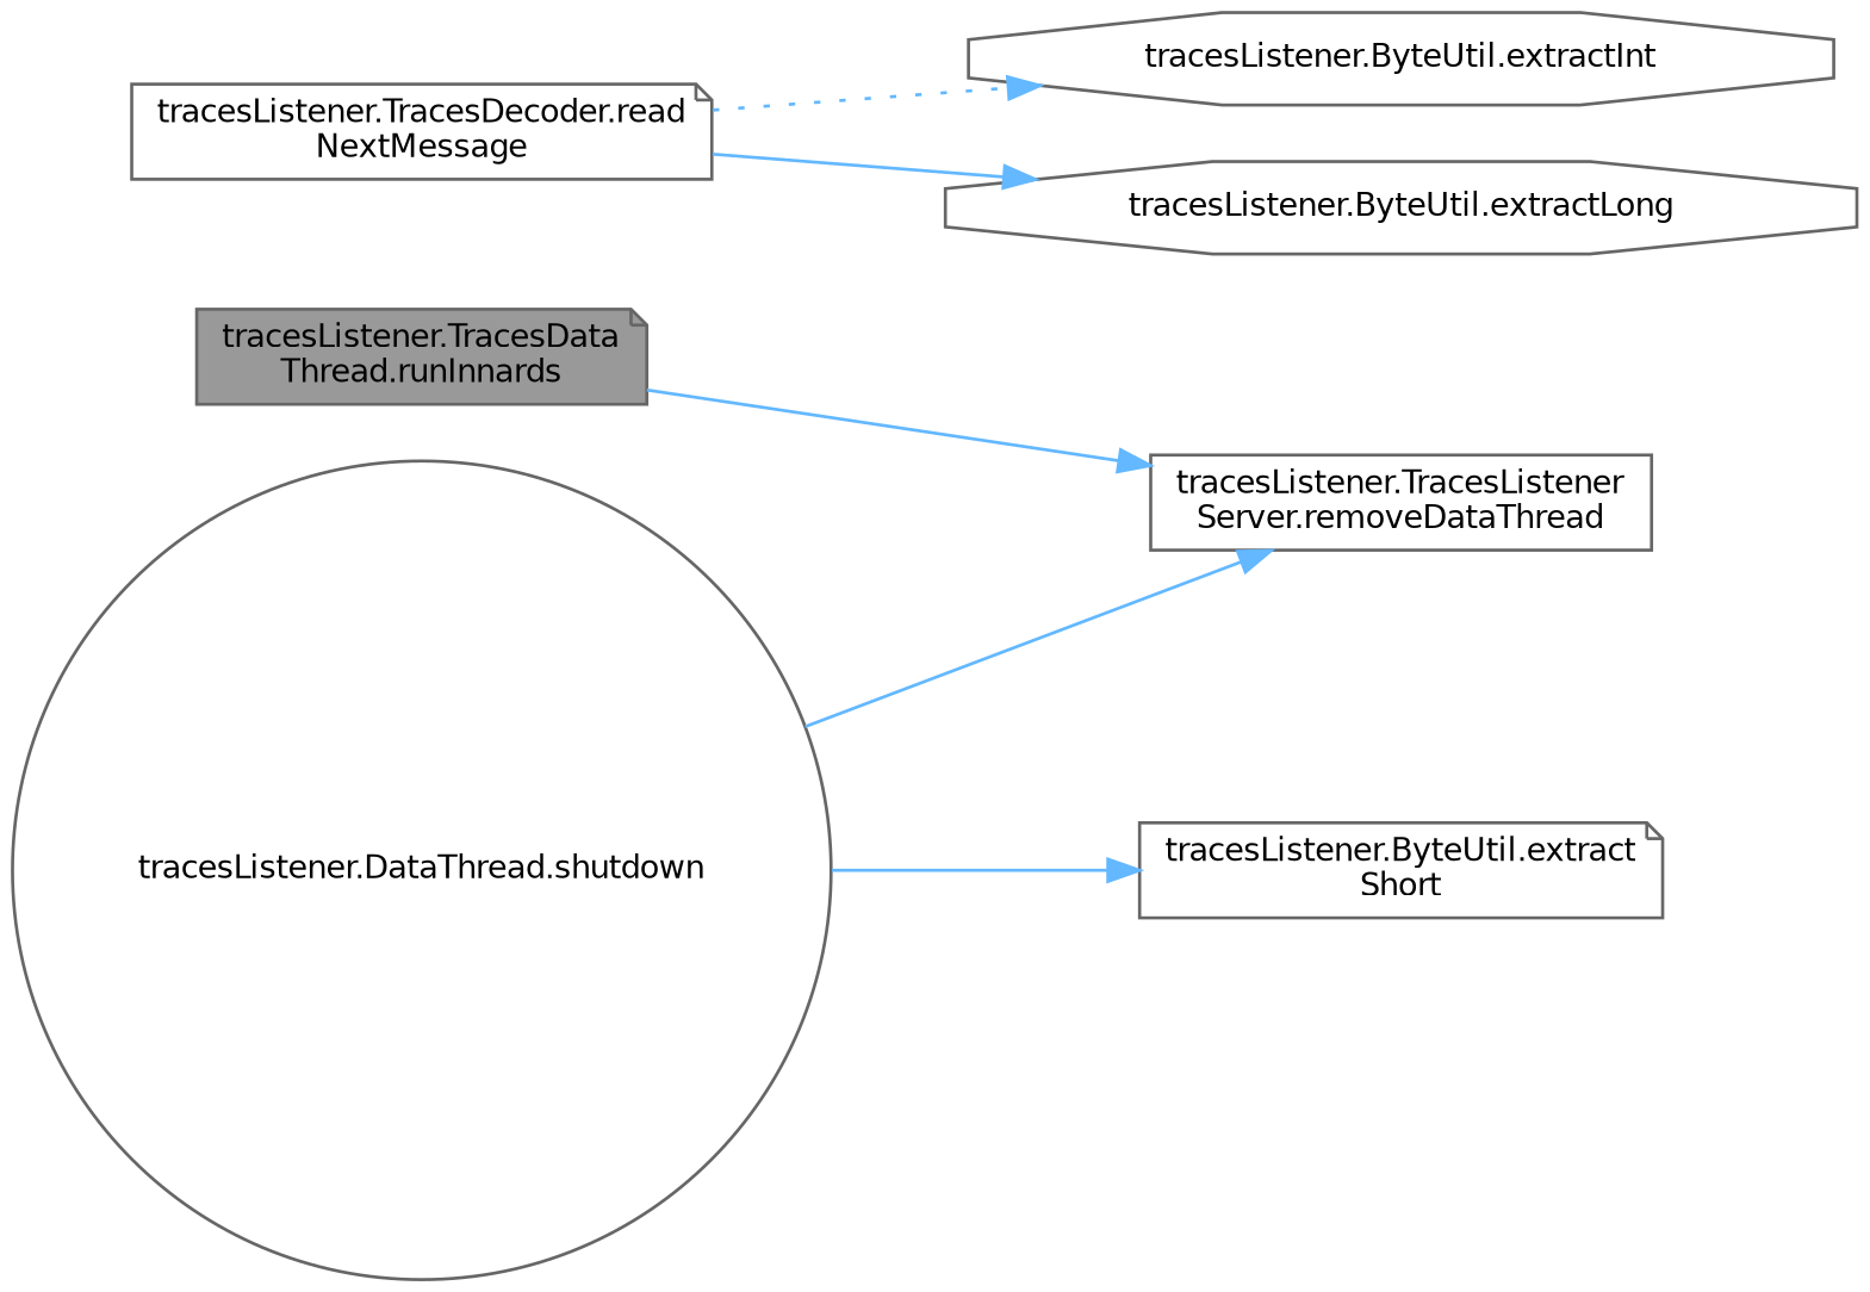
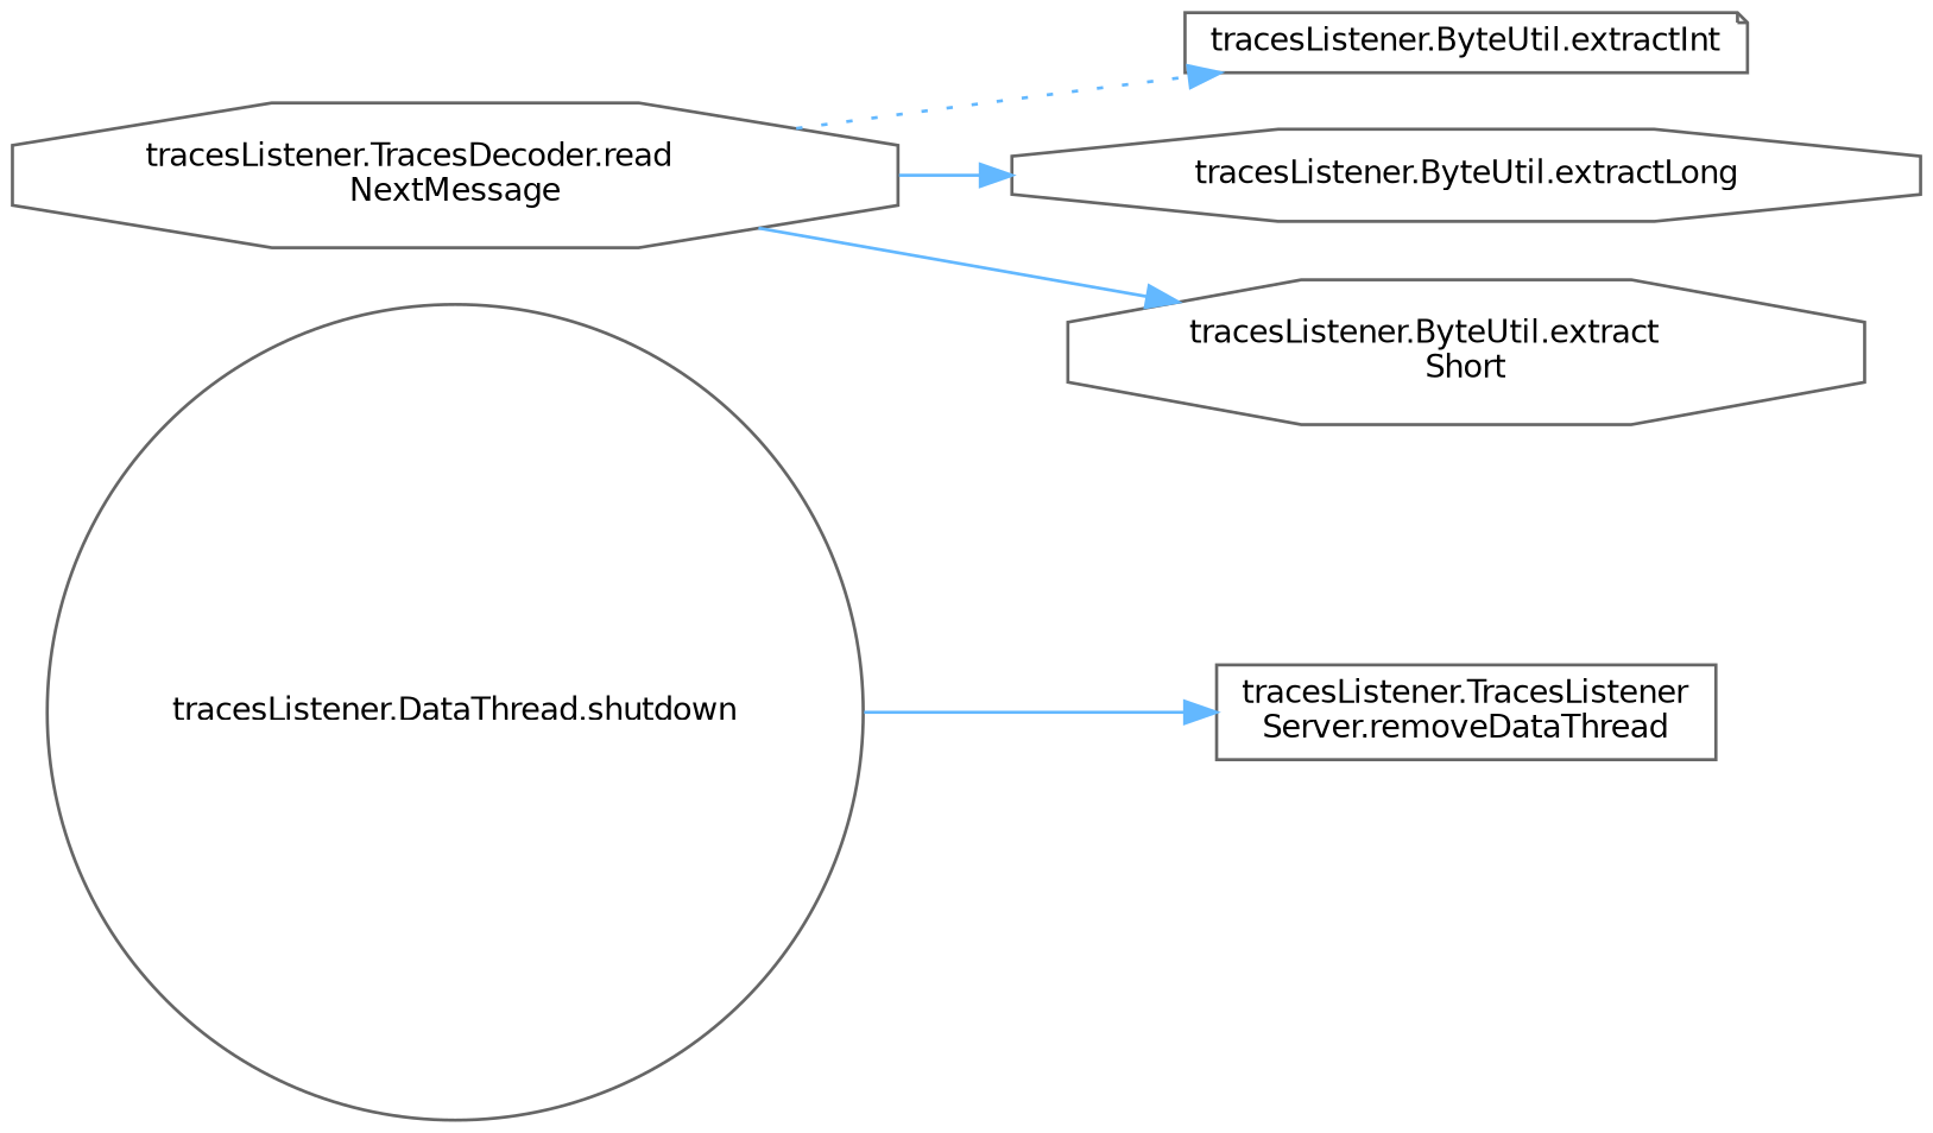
  digraph {
    fontname="DejaVu Sans"
    rankdir=LR
    node [color=grey40 fillcolor=white fontname="DejaVu Sans" fontsize=10 shape=octagon style=filled]
    edge [color=steelblue1 fontname="DejaVu Sans" fontsize=10 labelfontname=Helvetica labelfontsize=10 style=solid]
-   n1 [color=gray40 fillcolor=grey60 fontcolor=black height=0.2 label="tracesListener.TracesData\lThread.runInnards" shape=note width=0.4]
    n2 [height=0.2 label="tracesListener.TracesListener\lServer.removeDataThread" shape=box width=0.4]
-   n3 [height=0.2 label="tracesListener.TracesDecoder.read\lNextMessage" shape=note width=0.4]
-   n4 [height=0.2 label="tracesListener.ByteUtil.extractInt" width=0.4]
+   n3 [height=0.2 label="tracesListener.TracesDecoder.read\lNextMessage" width=0.4]
+   n4 [height=0.2 label="tracesListener.ByteUtil.extractInt" shape=note width=0.4]
    n5 [height=0.2 label="tracesListener.ByteUtil.extractLong" width=0.4]
-   n6 [height=0.2 label="tracesListener.ByteUtil.extract\lShort" shape=note width=0.4]
+   n6 [height=0.2 label="tracesListener.ByteUtil.extract\lShort" width=0.4]
    n7 [height=0.2 label="tracesListener.DataThread.shutdown" shape=circle width=0.4]
-   n1 -> n2
    n3 -> n4 [style=dotted]
    n3 -> n5
-   n7 -> n6
+   n3 -> n6
    n7 -> n2
  }
